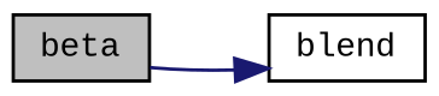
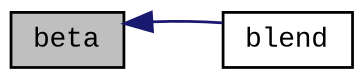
  digraph {
    rankdir=LR
    fontname="Liberation Mono"
    node [color=black fontname="Liberation Mono" fontsize=10 shape=record]
    n1 [fillcolor=grey75 fontcolor=black height=0.2 label=beta style=filled width=0.4]
    n2 [height=0.2 label=blend width=0.4]
-   n1 -> n2 [color=midnightblue fontname="Liberation Mono" fontsize=10 labelfontname=FreeSans labelfontsize=10 style=solid]
+   n2 -> n1 [color=midnightblue fontname="Liberation Mono" fontsize=10 labelfontname=FreeSans labelfontsize=10 style=solid]
  }
